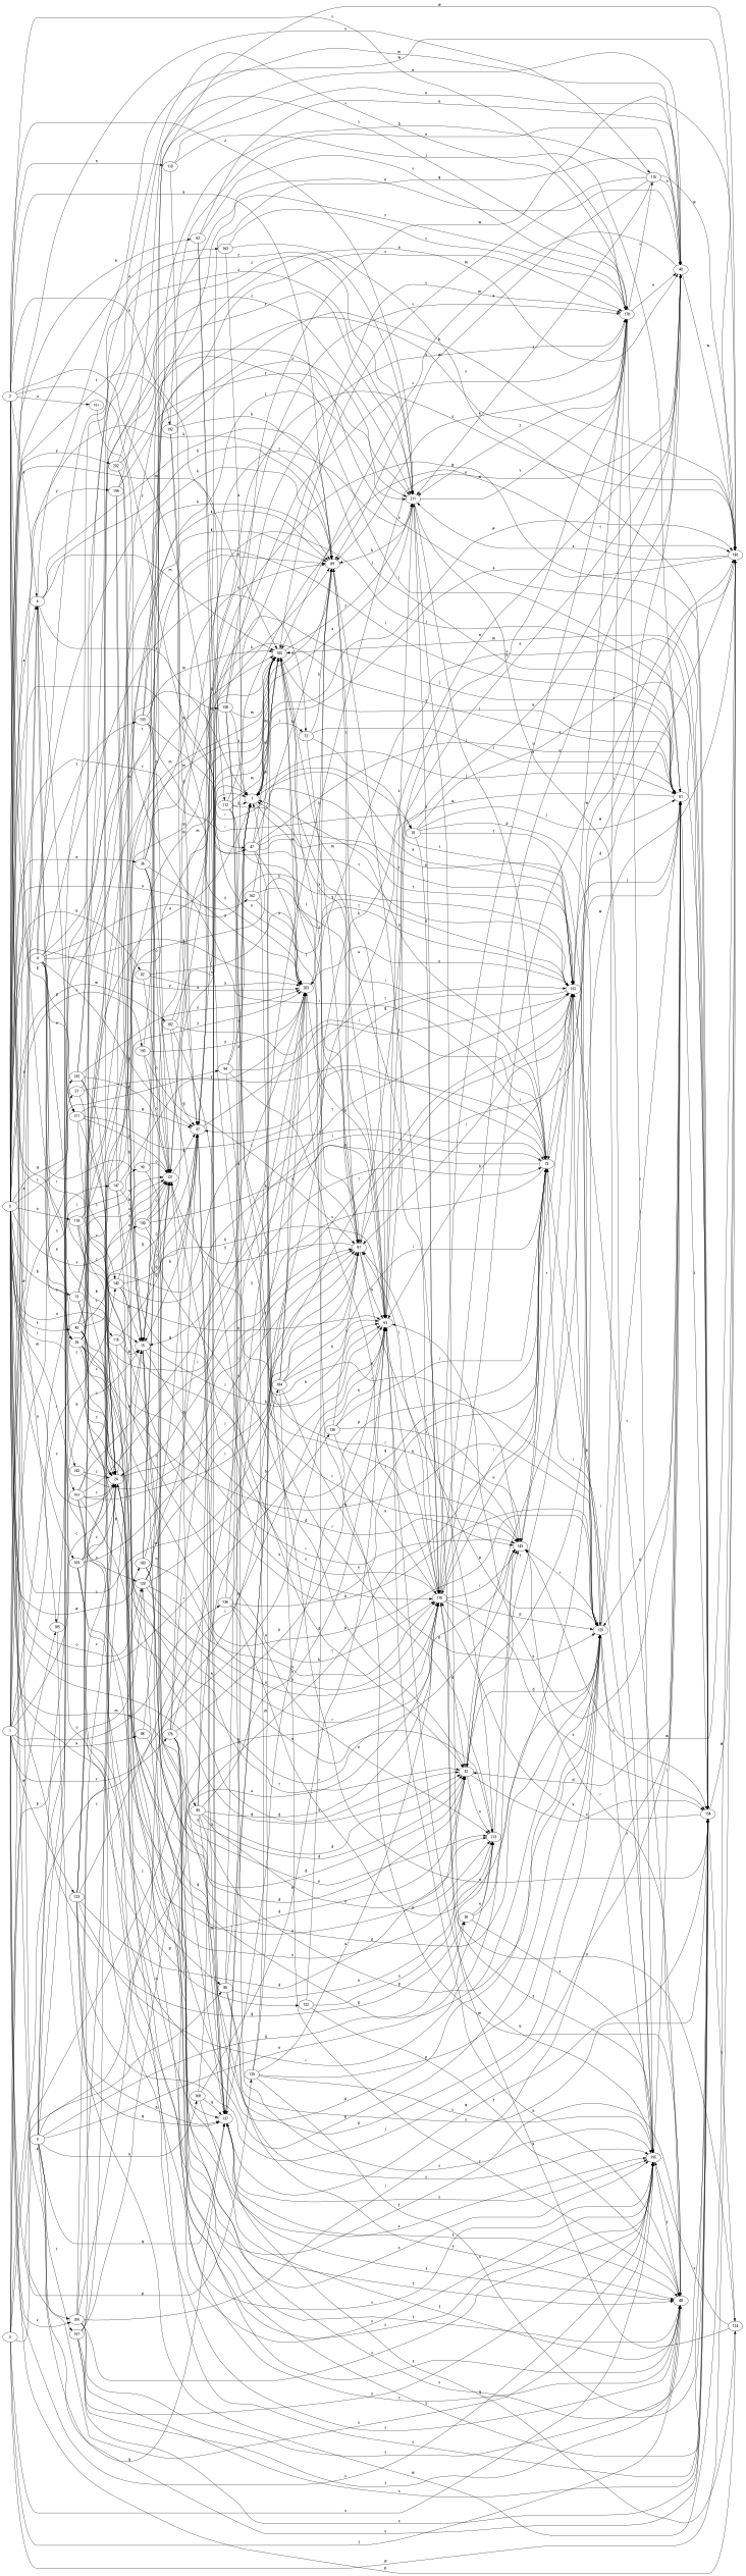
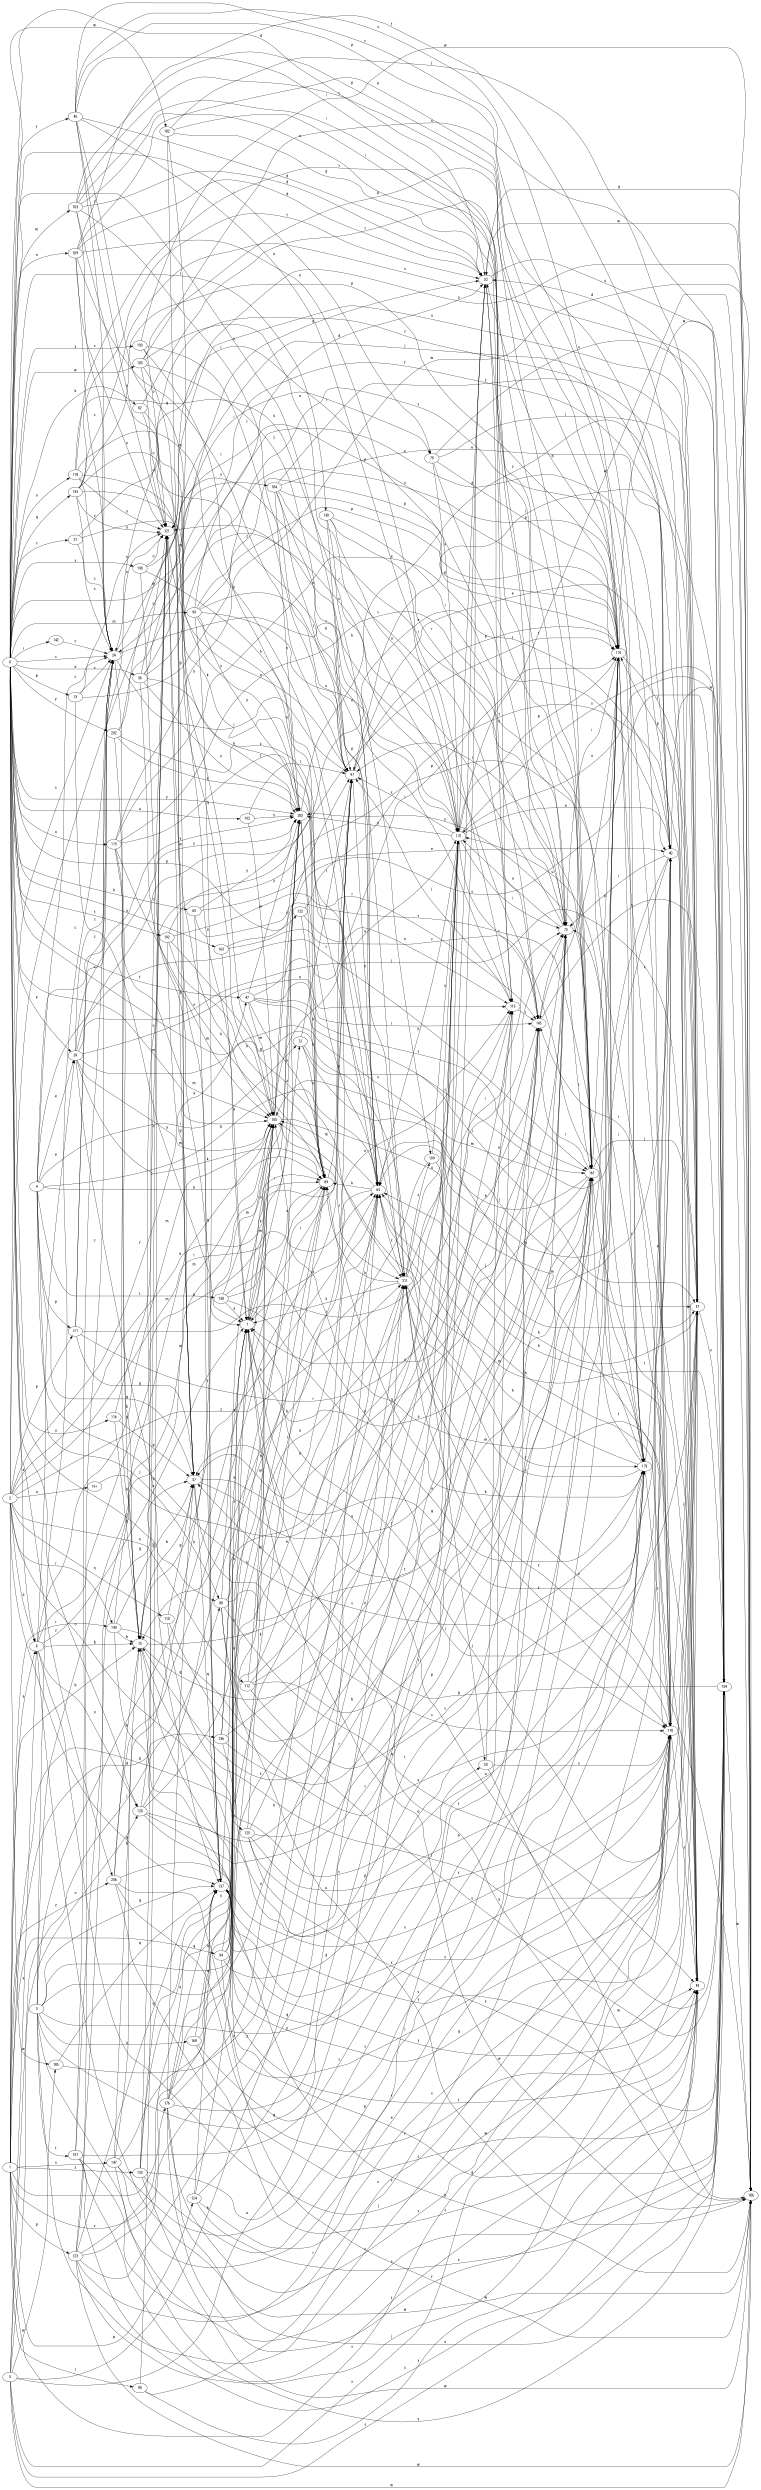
  strict digraph {
    fontname="Roboto Condensed"
    rankdir=LR
    node [fontname="Roboto Condensed"]
    edge [fontname="Roboto Condensed"]
    0
    6
    13
    21
    24
    32
    36
    39
    45
    47
    50
    63
    70
    80
    82
    99
    103
    105
    109
    115
    116
    118
    120
    122
    135
    138
    142
    162
    163
    182
    183
    184
    190
    192
    193
    199
    202
    203
    206
    15
    89
    186
    7
    81
    121
    129
    73
    97
    145
    113
    154
    161
    195
    40
    137
    178
    170
    48
    65
    211
    57
    1
-   88
    90
    94
    123
    124
    125
    136
    143
    147
    153
    176
    2
    110
    112
    127
    167
    185
    3
    157
    168
    4
    72
    158
    5
    0 -> 6 [label=a]
    0 -> 13 [label=b]
    0 -> 21 [label=c]
    0 -> 24 [label=c]
    0 -> 32 [label=d]
    0 -> 36 [label=e]
+   0 -> 39 [label=e]
    0 -> 45 [label=f]
    0 -> 47 [label=f]
    0 -> 50 [label=g]
    0 -> 63 [label=h]
    0 -> 70 [label=i]
+   0 -> 80 [label=j]
    0 -> 82 [label=k]
    0 -> 99 [label=m]
    0 -> 103 [label=m]
    0 -> 105 [label=m]
    0 -> 109 [label=n]
    0 -> 115 [label=o]
    0 -> 116 [label=o]
    0 -> 118 [label=o]
    0 -> 120 [label=o]
    0 -> 122 [label=p]
    0 -> 135 [label=q]
    0 -> 138 [label=r]
    0 -> 142 [label=r]
    0 -> 162 [label=u]
    0 -> 163 [label=u]
    0 -> 182 [label=w]
    0 -> 183 [label=w]
    0 -> 184 [label=w]
    0 -> 190 [label=x]
    0 -> 192 [label=x]
    0 -> 193 [label=x]
    0 -> 199 [label=y]
    0 -> 202 [label=y]
    0 -> 203 [label=y]
    0 -> 206 [label=z]
    6 -> 39 [label=e]
    6 -> 105 [label=m]
    6 -> 120 [label=o]
    6 -> 15 [label=b]
    6 -> 89 [label=k]
    6 -> 186 [label=w]
    6 -> 7 [label=a]
    6 -> 81 [label=j]
    13 -> 24 [label=c]
    13 -> 7 [label=a]
    13 -> 121 [label=o]
    13 -> 129 [label=p]
    21 -> 24 [label=c]
    21 -> 89 [label=k]
    21 -> 73 [label=i]
    24 -> 15 [label=b]
    24 -> 129 [label=p]
    24 -> 97 [label=l]
    24 -> 145 [label=r]
    32 -> 186 [label=w]
    32 -> 113 [label=n]
    32 -> 154 [label=s]
    32 -> 161 [label=t]
    36 -> 32 [label=d]
    36 -> 105 [label=m]
    36 -> 203 [label=y]
    36 -> 89 [label=k]
    36 -> 121 [label=o]
    36 -> 195 [label=x]
    36 -> 40 [label=e]
    39 -> 24 [label=c]
    39 -> 105 [label=m]
    39 -> 203 [label=y]
    39 -> 89 [label=k]
    39 -> 81 [label=j]
    39 -> 129 [label=p]
    39 -> 113 [label=n]
    39 -> 195 [label=x]
    39 -> 137 [label=q]
    45 -> 24 [label=c]
    45 -> 32 [label=d]
    45 -> 105 [label=m]
    45 -> 121 [label=o]
    45 -> 129 [label=p]
    45 -> 73 [label=i]
    45 -> 195 [label=x]
    45 -> 178 [label=v]
    45 -> 170 [label=u]
    47 -> 105 [label=m]
    47 -> 203 [label=y]
    47 -> 89 [label=k]
    47 -> 81 [label=j]
    47 -> 129 [label=p]
    47 -> 145 [label=r]
    47 -> 161 [label=t]
    50 -> 186 [label=w]
    50 -> 113 [label=n]
    50 -> 195 [label=x]
    63 -> 203 [label=y]
    63 -> 40 [label=e]
    63 -> 137 [label=q]
    63 -> 178 [label=v]
    70 -> 81 [label=j]
    70 -> 129 [label=p]
    70 -> 154 [label=s]
    70 -> 161 [label=t]
    70 -> 170 [label=u]
    80 -> 7 [label=a]
    80 -> 113 [label=n]
    80 -> 154 [label=s]
    80 -> 161 [label=t]
    80 -> 48 [label=f]
    82 -> 203 [label=y]
    82 -> 121 [label=o]
    82 -> 161 [label=t]
    99 -> 32 [label=d]
    99 -> 203 [label=y]
    99 -> 129 [label=p]
    99 -> 113 [label=n]
    99 -> 137 [label=q]
    99 -> 178 [label=v]
    99 -> 170 [label=u]
    99 -> 65 [label=h]
    103 -> 24 [label=c]
    103 -> 32 [label=d]
    103 -> 105 [label=m]
    103 -> 129 [label=p]
    103 -> 73 [label=i]
    103 -> 97 [label=l]
    103 -> 113 [label=n]
    103 -> 161 [label=t]
    105 -> 203 [label=y]
-   112 -> 7 [label=a]
+   105 -> 7 [label=a]
    105 -> 81 [label=j]
    105 -> 97 [label=l]
    105 -> 170 [label=u]
    105 -> 211 [label=z]
    109 -> 24 [label=c]
    109 -> 32 [label=d]
    109 -> 121 [label=o]
    109 -> 97 [label=l]
    109 -> 113 [label=n]
    109 -> 40 [label=e]
    109 -> 48 [label=f]
    115 -> 105 [label=m]
    115 -> 15 [label=b]
    115 -> 89 [label=k]
    115 -> 186 [label=w]
    115 -> 40 [label=e]
-   178 -> 115 [label=v]
+   115 -> 178 [label=v]
    115 -> 211 [label=z]
    116 -> 15 [label=b]
    116 -> 195 [label=x]
    116 -> 57 [label=g]
    118 -> 24 [label=c]
    118 -> 105 [label=m]
    118 -> 121 [label=o]
    118 -> 161 [label=t]
    118 -> 170 [label=u]
    118 -> 65 [label=h]
-   120 -> 203 [label=y]
+   202 -> 203 [label=y]
    120 -> 121 [label=o]
    120 -> 145 [label=r]
    120 -> 161 [label=t]
    120 -> 170 [label=u]
    120 -> 48 [label=f]
    120 -> 65 [label=h]
    122 -> 89 [label=k]
    122 -> 113 [label=n]
    122 -> 48 [label=f]
    135 -> 24 [label=c]
    135 -> 32 [label=t]
    135 -> 203 [label=y]
    135 -> 121 [label=o]
    135 -> 129 [label=p]
    135 -> 154 [label=s]
    135 -> 211 [label=z]
    138 -> 73 [label=i]
    138 -> 97 [label=l]
    138 -> 145 [label=r]
    138 -> 170 [label=u]
    138 -> 65 [label=h]
    142 -> 24 [label=c]
-   142 -> 97 [label=l]
    162 -> 105 [label=m]
    162 -> 203 [label=y]
    162 -> 97 [label=l]
    163 -> 7 [label=a]
    163 -> 154 [label=s]
    163 -> 178 [label=v]
    182 -> 32 [label=d]
    182 -> 7 [label=a]
    182 -> 81 [label=j]
    182 -> 73 [label=i]
    182 -> 57 [label=g]
    183 -> 121 [label=o]
    183 -> 129 [label=p]
    183 -> 154 [label=s]
    183 -> 170 [label=u]
    183 -> 211 [label=z]
    183 -> 57 [label=g]
    184 -> 203 [label=y]
    184 -> 129 [label=p]
    184 -> 73 [label=i]
    184 -> 97 [label=l]
    184 -> 40 [label=e]
    184 -> 48 [label=f]
    184 -> 65 [label=h]
    190 -> 7 [label=a]
    190 -> 121 [label=o]
    190 -> 145 [label=r]
    190 -> 65 [label=h]
    192 -> 89 [label=k]
    192 -> 145 [label=r]
    192 -> 40 [label=e]
    192 -> 211 [label=z]
    192 -> 57 [label=g]
    193 -> 203 [label=y]
    193 -> 186 [label=w]
    193 -> 121 [label=o]
    193 -> 97 [label=l]
    199 -> 15 [label=b]
    199 -> 40 [label=m]
    199 -> 170 [label=u]
-   199 -> 211 [label=z]
+   211 -> 199 [label=z]
    202 -> 15 [label=b]
    202 -> 81 [label=j]
    202 -> 48 [label=f]
    202 -> 211 [label=z]
    203 -> 89 [label=k]
    203 -> 154 [label=s]
    203 -> 65 [label=h]
-   206 -> 24 [label=c]
    206 -> 15 [label=b]
    206 -> 81 [label=j]
    206 -> 97 [label=l]
    206 -> 154 [label=s]
    206 -> 195 [label=x]
    206 -> 48 [label=f]
    15 -> 121 [label=o]
    15 -> 145 [label=r]
    15 -> 113 [label=n]
    15 -> 195 [label=x]
    15 -> 48 [label=f]
    15 -> 65 [label=h]
    89 -> 7 [label=a]
    89 -> 97 [label=l]
    186 -> 32 [label=d]
    186 -> 15 [label=b]
    186 -> 7 [label=a]
    186 -> 121 [label=o]
    186 -> 211 [label=z]
    7 -> 105 [label=m]
    7 -> 186 [label=w]
    7 -> 81 [label=j]
    7 -> 97 [label=l]
    7 -> 72 [label=i]
    81 -> 32 [label=d]
    81 -> 121 [label=o]
    81 -> 129 [label=p]
    81 -> 97 [label=l]
    81 -> 154 [label=s]
    81 -> 137 [label=q]
    81 -> 65 [label=h]
    121 -> 57 [label=g]
    129 -> 32 [label=d]
    129 -> 186 [label=w]
    129 -> 81 [label=j]
    129 -> 73 [label=i]
    129 -> 145 [label=r]
    129 -> 195 [label=x]
    129 -> 178 [label=v]
    73 -> 24 [label=c]
    73 -> 15 [label=b]
    73 -> 7 [label=a]
    73 -> 161 [label=t]
    73 -> 137 [label=q]
    73 -> 170 [label=u]
    97 -> 121 [label=o]
    97 -> 129 [label=p]
    97 -> 40 [label=e]
    97 -> 65 [label=h]
    145 -> 73 [label=i]
    145 -> 154 [label=s]
    113 -> 97 [label=l]
    113 -> 145 [label=r]
    154 -> 105 [label=m]
    154 -> 186 [label=w]
    154 -> 7 [label=a]
    154 -> 137 [label=q]
    154 -> 170 [label=u]
    154 -> 57 [label=g]
    161 -> 203 [label=y]
    161 -> 7 [label=a]
    161 -> 81 [label=j]
    161 -> 129 [label=p]
    161 -> 97 [label=l]
    161 -> 145 [label=r]
    161 -> 65 [label=h]
    161 -> 57 [label=g]
    195 -> 81 [label=j]
    195 -> 73 [label=i]
    195 -> 48 [label=f]
    195 -> 65 [label=h]
    195 -> 211 [label=z]
    40 -> 105 [label=m]
    40 -> 186 [label=w]
    40 -> 73 [label=i]
    40 -> 65 [label=h]
    40 -> 57 [label=g]
    137 -> 7 [label=a]
    137 -> 121 [label=o]
    137 -> 195 [label=x]
    137 -> 48 [label=f]
    178 -> 89 [label=k]
    178 -> 161 [label=t]
    178 -> 195 [label=x]
    178 -> 40 [label=e]
    178 -> 170 [label=u]
    178 -> 65 [label=h]
    178 -> 211 [label=z]
    170 -> 32 [label=d]
-   170 -> 203 [label=h]
+   170 -> 203 [label=y]
    170 -> 186 [label=w]
    170 -> 121 [label=o]
    170 -> 129 [label=p]
    170 -> 73 [label=i]
    170 -> 97 [label=l]
    170 -> 145 [label=r]
    170 -> 154 [label=s]
    170 -> 40 [label=e]
    170 -> 65 [label=h]
    48 -> 24 [label=c]
    48 -> 105 [label=m]
    48 -> 145 [label=r]
    48 -> 161 [label=t]
    48 -> 65 [label=h]
    65 -> 105 [label=m]
    65 -> 89 [label=k]
    65 -> 7 [label=a]
    65 -> 211 [label=z]
    211 -> 89 [label=k]
    211 -> 7 [label=a]
    211 -> 73 [label=i]
    211 -> 195 [label=x]
    211 -> 178 [label=v]
    211 -> 170 [label=u]
    57 -> 15 [label=b]
    57 -> 81 [label=j]
    57 -> 161 [label=t]
    57 -> 195 [label=x]
    57 -> 137 [label=q]
    1 -> 6 [label=a]
    1 -> 206 [label=z]
    1 -> 15 [label=b]
    1 -> 89 [label=k]
    1 -> 195 [label=x]
-   1 -> 88 [label=k]
    1 -> 90 [label=l]
    1 -> 94 [label=l]
    1 -> 123 [label=p]
    1 -> 124 [label=p]
    1 -> 125 [label=p]
    1 -> 136 [label=q]
    1 -> 143 [label=r]
    1 -> 147 [label=s]
    1 -> 153 [label=s]
    1 -> 176 [label=v]
-   88 -> 32 [label=d]
-   88 -> 121 [label=o]
    90 -> 121 [label=o]
    90 -> 178 [label=v]
    90 -> 48 [label=f]
    94 -> 186 [label=w]
    94 -> 7 [label=a]
    94 -> 97 [label=l]
    94 -> 161 [label=t]
    94 -> 65 [label=h]
    123 -> 24 [label=c]
    123 -> 32 [label=d]
    123 -> 186 [label=w]
    123 -> 81 [label=j]
    123 -> 145 [label=r]
    123 -> 137 [label=q]
    123 -> 65 [label=h]
    123 -> 211 [label=z]
    123 -> 57 [label=g]
    124 -> 89 [label=k]
-   154 -> 124 [label=s]
+   124 -> 154 [label=s]
    124 -> 195 [label=x]
    124 -> 137 [label=q]
    124 -> 170 [label=u]
    125 -> 105 [label=m]
    125 -> 129 [label=p]
    125 -> 154 [label=s]
    125 -> 195 [label=x]
    125 -> 40 [label=e]
    125 -> 170 [label=u]
    136 -> 203 [label=y]
    136 -> 7 [label=a]
    136 -> 129 [label=p]
    136 -> 73 [label=i]
    136 -> 113 [label=n]
    143 -> 105 [label=m]
    143 -> 15 [label=b]
    143 -> 129 [label=p]
    143 -> 73 [label=i]
    143 -> 57 [label=g]
    147 -> 203 [label=y]
    147 -> 15 [label=b]
    147 -> 129 [label=p]
    147 -> 154 [label=s]
    147 -> 40 [label=e]
    147 -> 211 [label=z]
    153 -> 203 [label=y]
    153 -> 89 [label=k]
    153 -> 186 [label=w]
    153 -> 121 [label=o]
    153 -> 161 [label=t]
    153 -> 178 [label=v]
    176 -> 32 [label=d]
    176 -> 203 [label=y]
    176 -> 89 [label=k]
    176 -> 154 [label=s]
+   176 -> 195 [label=x]
    176 -> 137 [label=q]
    176 -> 48 [label=f]
    176 -> 65 [label=h]
    176 -> 57 [label=g]
    2 -> 6 [label=a]
    2 -> 24 [label=c]
    2 -> 47 [label=f]
    2 -> 70 [label=i]
    2 -> 89 [label=k]
    2 -> 97 [label=l]
    2 -> 137 [label=q]
    2 -> 178 [label=v]
    2 -> 211 [label=z]
    2 -> 143 [label=r]
    2 -> 110 [label=n]
    2 -> 112 [label=n]
    2 -> 127 [label=p]
    2 -> 167 [label=u]
    2 -> 185 [label=w]
    110 -> 81 [label=j]
    110 -> 40 [label=e]
    110 -> 57 [label=g]
    112 -> 105 [label=m]
    112 -> 73 [label=i]
    112 -> 145 [label=r]
    112 -> 161 [label=t]
    112 -> 178 [label=v]
    127 -> 24 [label=c]
    127 -> 121 [label=o]
    127 -> 73 [label=i]
    127 -> 145 [label=r]
    127 -> 57 [label=g]
-   167 -> 73 [label=i]
+   167 -> 145 [label=i]
    185 -> 137 [label=q]
    185 -> 211 [label=z]
    3 -> 24 [label=c]
    3 -> 50 [label=g]
    3 -> 105 [label=m]
    3 -> 89 [label=k]
    3 -> 113 [label=n]
    3 -> 154 [label=s]
    3 -> 195 [label=x]
    3 -> 137 [label=q]
    3 -> 170 [label=u]
    3 -> 211 [label=z]
    3 -> 157 [label=t]
    3 -> 168 [label=u]
    157 -> 24 [label=c]
    157 -> 105 [label=m]
    157 -> 154 [label=s]
    157 -> 161 [label=t]
    157 -> 195 [label=x]
    157 -> 48 [label=f]
    168 -> 137 [label=q]
    168 -> 178 [label=v]
    168 -> 48 [label=f]
    168 -> 65 [label=h]
    4 -> 24 [label=c]
    4 -> 39 [label=e]
    4 -> 80 [label=j]
    4 -> 203 [label=y]
    4 -> 89 [label=k]
    4 -> 161 [label=t]
    4 -> 178 [label=v]
    4 -> 65 [label=h]
    4 -> 57 [label=g]
    4 -> 127 [label=p]
    4 -> 72 [label=i]
    4 -> 158 [label=t]
    72 -> 89 [label=k]
    72 -> 81 [label=j]
    72 -> 97 [label=l]
    72 -> 161 [label=t]
    158 -> 105 [label=m]
-   158 -> 186 [label=w]
+   80 -> 186 [label=w]
    158 -> 7 [label=a]
    158 -> 113 [label=n]
    158 -> 195 [label=x]
    158 -> 178 [label=u]
    5 -> 6 [label=a]
    5 -> 80 [label=j]
    5 -> 120 [label=o]
    5 -> 186 [label=w]
    5 -> 195 [label=x]
    5 -> 170 [label=u]
    5 -> 48 [label=f]
    5 -> 65 [label=h]
    5 -> 185 [label=w]
  }
